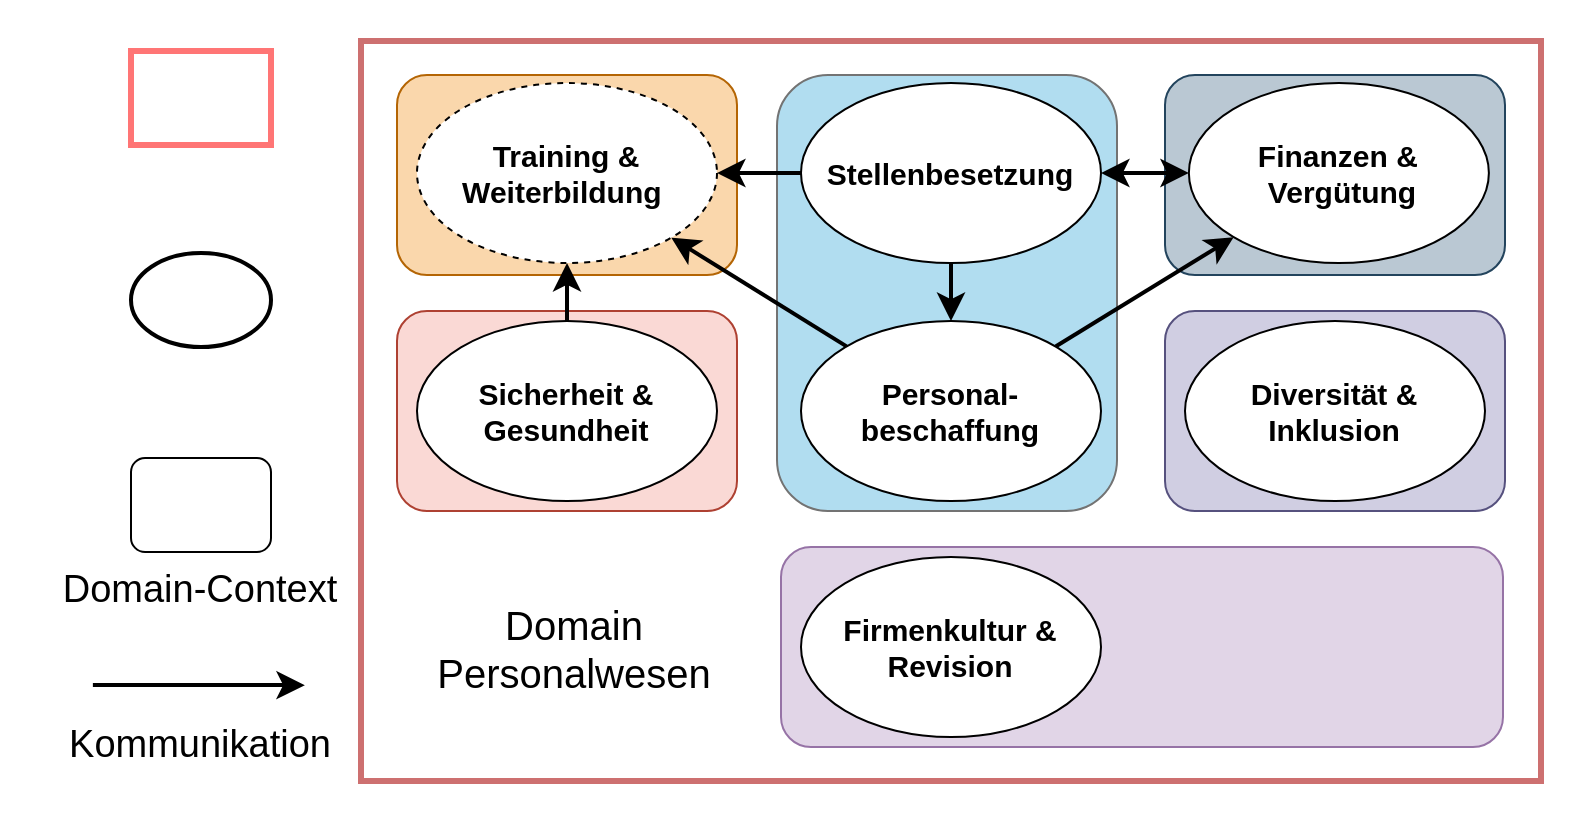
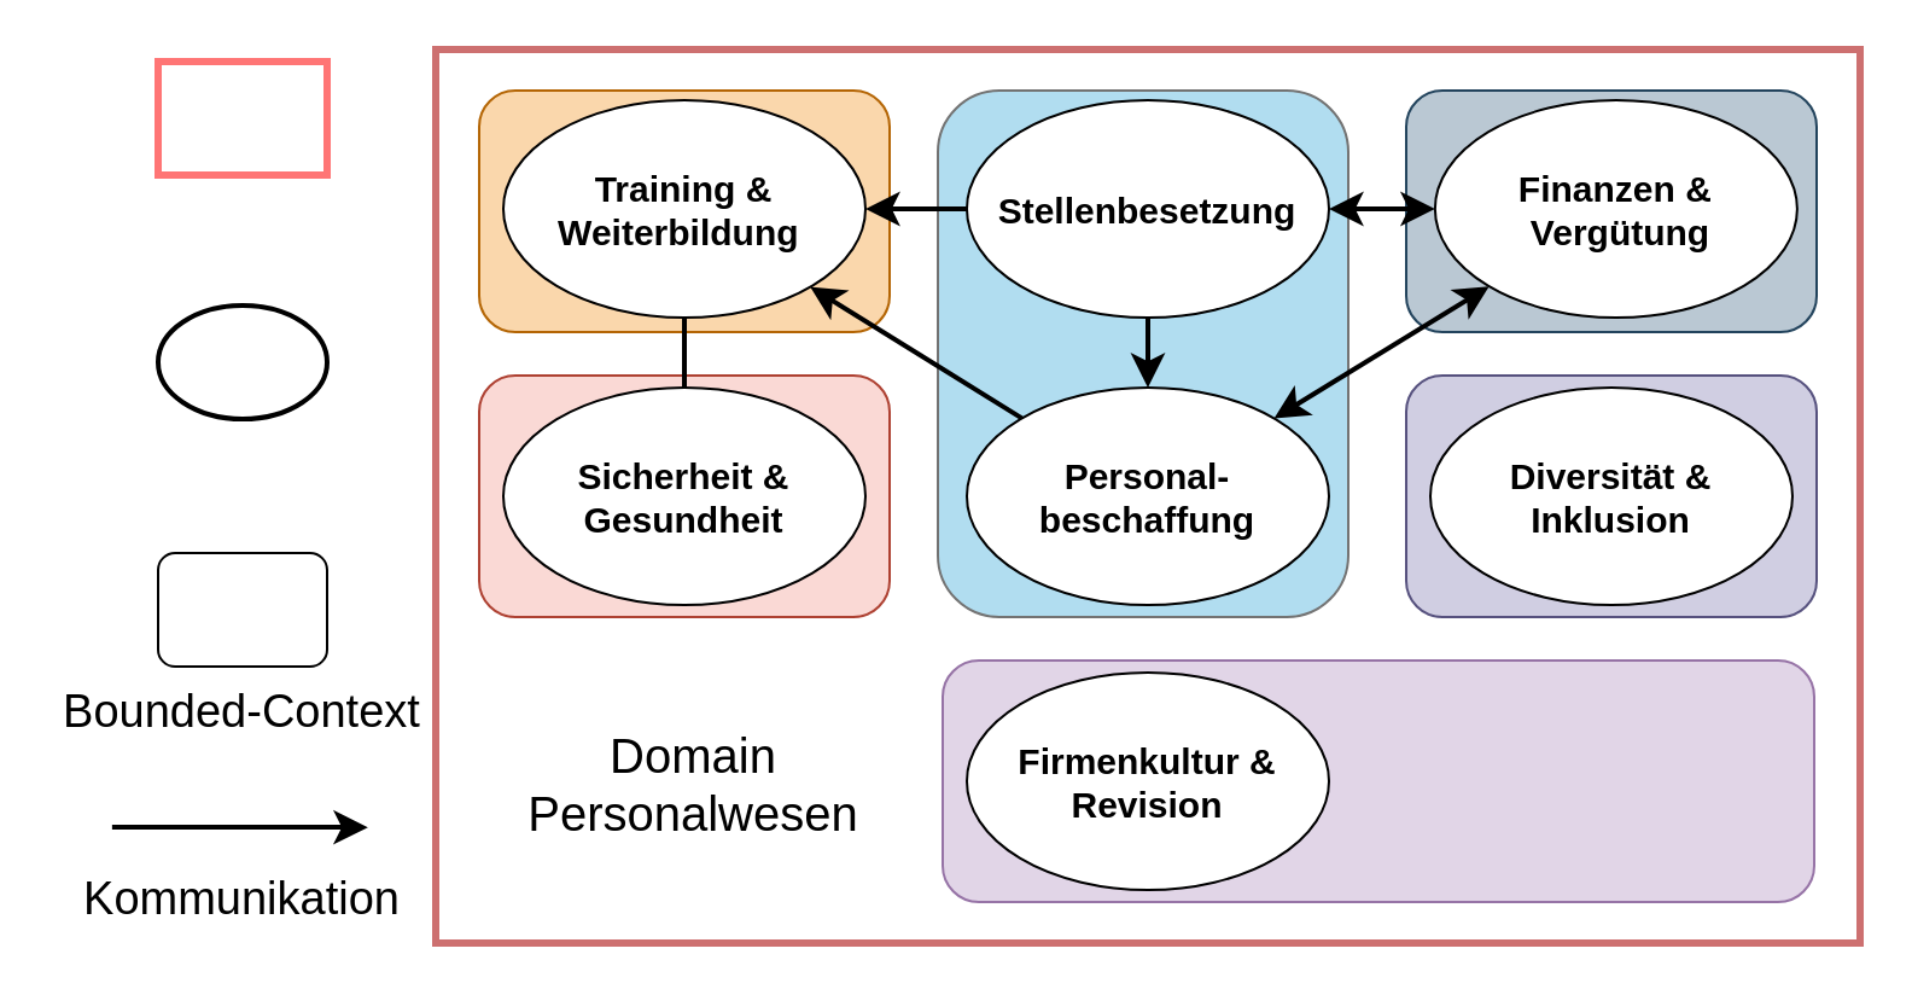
  <mxCell id="0" />
  <mxCell id="1" parent="0" />
  <mxCell id="2" value="" style="rounded=0;whiteSpace=wrap;html=1;fillColor=none;strokeColor=#B83434;strokeWidth=3;opacity=70;" vertex="1" parent="1"><mxGeometry x="180" y="20" width="590" height="370" as="geometry" /></mxCell>
  <mxCell id="3" value="" style="rounded=1;strokeWidth=1;fillWeight=4;hachureGap=8;hachureAngle=45;fillColor=#e1d5e7;sketch=0;fontSize=25;strokeColor=#9673a6;shadow=0;glass=0;fillStyle=solid;" vertex="1" parent="1"><mxGeometry x="390" y="273" width="361" height="100" as="geometry" /></mxCell>
  <mxCell id="4" value="" style="rounded=1;strokeWidth=1;fillWeight=4;hachureGap=8;hachureAngle=45;fillColor=#d0cee2;sketch=0;fontSize=25;strokeColor=#56517e;shadow=0;glass=0;fillStyle=solid;" vertex="1" parent="1"><mxGeometry x="582" y="155" width="170" height="100" as="geometry" /></mxCell>
  <mxCell id="5" value="" style="rounded=1;strokeWidth=1;fillWeight=4;hachureGap=8;hachureAngle=45;fillColor=#bac8d3;sketch=0;fontSize=25;strokeColor=#23445d;shadow=0;glass=0;fillStyle=solid;" vertex="1" parent="1"><mxGeometry x="582" y="37" width="170" height="100" as="geometry" /></mxCell>
  <mxCell id="6" value="" style="rounded=1;strokeWidth=1;fillWeight=4;hachureGap=8;hachureAngle=45;fillColor=#fad7ac;sketch=0;fontSize=25;strokeColor=#b46504;shadow=0;glass=0;fillStyle=solid;" vertex="1" parent="1"><mxGeometry x="198" y="37" width="170" height="100" as="geometry" /></mxCell>
  <mxCell id="7" value="" style="rounded=1;strokeWidth=1;fillWeight=4;hachureGap=8;hachureAngle=45;fillColor=#fad9d5;sketch=0;fontSize=25;strokeColor=#ae4132;shadow=0;glass=0;fillStyle=solid;" vertex="1" parent="1"><mxGeometry x="198" y="155" width="170" height="100" as="geometry" /></mxCell>
  <mxCell id="8" value="" style="rounded=1;strokeWidth=1;fillWeight=4;hachureGap=8;hachureAngle=45;fillColor=#b1ddf0;sketch=0;fontSize=25;strokeColor=#737373;shadow=0;glass=0;fillStyle=solid;" vertex="1" parent="1"><mxGeometry x="388" y="37" width="170" height="218" as="geometry" /></mxCell>
  <mxCell id="9" value="Personal-&#10;beschaffung" style="ellipse;fontStyle=1;strokeWidth=1;fontSize=15;fontColor=#000000;fillColor=#FFFFFF;strokeColor=#000000;" vertex="1" parent="1"><mxGeometry x="400" y="160" width="150" height="90" as="geometry" /></mxCell>
  <mxCell id="10" value="Stellenbesetzung" style="ellipse;fontStyle=1;strokeWidth=1;fontSize=15;fontColor=#000000;fillColor=#FFFFFF;strokeColor=#000000;" vertex="1" parent="1"><mxGeometry x="400" y="41" width="150" height="90" as="geometry" /></mxCell>
- <mxCell id="11" value="Training &amp; &#10;Weiterbildung " style="ellipse;fontStyle=1;strokeWidth=1;fontSize=15;dashed=1;" vertex="1" parent="1"><mxGeometry x="208" y="41" width="150" height="90" as="geometry" /></mxCell>
+ <mxCell id="11" value="Training &amp; &#10;Weiterbildung " style="ellipse;fontStyle=1;strokeWidth=1;fontSize=15;" vertex="1" parent="1"><mxGeometry x="208" y="41" width="150" height="90" as="geometry" /></mxCell>
  <mxCell id="12" value="Diversität &amp; &#10;Inklusion" style="ellipse;fontStyle=1;strokeWidth=1;strokeColor=#000000;fillColor=#FFFFFF;fontSize=15;" vertex="1" parent="1"><mxGeometry x="592" y="160" width="150" height="90" as="geometry" /></mxCell>
  <mxCell id="13" value="Firmenkultur &amp; &#10;Revision" style="ellipse;fontStyle=1;strokeWidth=1;fillColor=#FFFFFF;strokeColor=#000000;fontSize=15;" vertex="1" parent="1"><mxGeometry x="400" y="278" width="150" height="90" as="geometry" /></mxCell>
  <mxCell id="14" value="Sicherheit &amp; &#10;Gesundheit" style="ellipse;fontStyle=1;strokeWidth=1;strokeColor=#000000;fillColor=#FFFFFF;fontSize=15;" vertex="1" parent="1"><mxGeometry x="208" y="160" width="150" height="90" as="geometry" /></mxCell>
  <mxCell id="15" value="Finanzen &amp;&#10; Vergütung" style="ellipse;fontStyle=1;strokeWidth=1;fontSize=15;" vertex="1" parent="1"><mxGeometry x="593.94" y="41" width="150" height="90" as="geometry" /></mxCell>
- <mxCell id="16" value="" style="endArrow=none;startArrow=classic;rounded=0;fontSize=25;strokeWidth=2;endSize=8;startSize=8;strokeColor=#000000;" edge="1" parent="1" source="15" target="9"><mxGeometry width="50" height="50" relative="1" as="geometry"><mxPoint x="168.5" y="940" as="sourcePoint" /><mxPoint x="218.5" y="890" as="targetPoint" /></mxGeometry></mxCell>
+ <mxCell id="16" value="" style="endArrow=classic;startArrow=classic;rounded=0;fontSize=25;strokeWidth=2;endSize=8;startSize=8;strokeColor=#000000;" edge="1" parent="1" source="15" target="9"><mxGeometry width="50" height="50" relative="1" as="geometry"><mxPoint x="168.5" y="940" as="sourcePoint" /><mxPoint x="218.5" y="890" as="targetPoint" /></mxGeometry></mxCell>
  <mxCell id="17" value="" style="endArrow=classic;startArrow=classic;rounded=0;fontSize=25;strokeColor=#000000;strokeWidth=2;endSize=8;startSize=8;" edge="1" parent="1" source="15" target="10"><mxGeometry width="50" height="50" relative="1" as="geometry"><mxPoint x="198.5" y="940" as="sourcePoint" /><mxPoint x="248.5" y="890" as="targetPoint" /></mxGeometry></mxCell>
- <mxCell id="18" value="" style="endArrow=classic;rounded=0;fontSize=25;strokeWidth=2;endSize=8;startSize=8;strokeColor=#000000;" edge="1" parent="1" source="14" target="11"><mxGeometry width="50" height="50" relative="1" as="geometry"><mxPoint x="118.5" y="860" as="sourcePoint" /><mxPoint x="168.5" y="810" as="targetPoint" /></mxGeometry></mxCell>
+ <mxCell id="18" value="" style="endArrow=none;rounded=0;fontSize=25;strokeWidth=2;endSize=8;startSize=8;strokeColor=#000000;" edge="1" parent="1" source="14" target="11"><mxGeometry width="50" height="50" relative="1" as="geometry"><mxPoint x="118.5" y="860" as="sourcePoint" /><mxPoint x="168.5" y="810" as="targetPoint" /></mxGeometry></mxCell>
  <mxCell id="19" value="" style="endArrow=classic;rounded=0;fontSize=25;strokeWidth=2;endSize=8;startSize=8;strokeColor=#000000;" edge="1" parent="1" source="10" target="11"><mxGeometry width="50" height="50" relative="1" as="geometry"><mxPoint x="218.5" y="1170" as="sourcePoint" /><mxPoint x="268.5" y="1120" as="targetPoint" /></mxGeometry></mxCell>
  <mxCell id="20" value="" style="endArrow=classic;rounded=0;fontSize=25;strokeWidth=2;endSize=8;startSize=8;strokeColor=#000000;" edge="1" parent="1" source="9" target="11"><mxGeometry width="50" height="50" relative="1" as="geometry"><mxPoint x="385.171" y="956.447" as="sourcePoint" /><mxPoint x="301.777" y="933.621" as="targetPoint" /></mxGeometry></mxCell>
  <mxCell id="21" value="" style="fontSize=20;fillColor=none;strokeWidth=3;strokeColor=#FF7575;" vertex="1" parent="1"><mxGeometry x="65" y="25" width="70" height="47" as="geometry" /></mxCell>
  <mxCell id="22" value="" style="ellipse;fontStyle=1;strokeWidth=2;fillColor=#FFFFFF;strokeColor=#000000;" vertex="1" parent="1"><mxGeometry x="65" y="126" width="70" height="47" as="geometry" /></mxCell>
  <mxCell id="23" value="" style="rounded=1;strokeWidth=1;fillWeight=4;hachureGap=8;hachureAngle=45;sketch=0;fontSize=25;shadow=0;glass=0;fillStyle=solid;fillColor=#FFFFFF;strokeColor=#000000;" vertex="1" parent="1"><mxGeometry x="65" y="228.5" width="70" height="47" as="geometry" /></mxCell>
- <mxCell id="24" value="Domain-Context" style="text;strokeColor=none;fillColor=none;align=center;verticalAlign=middle;rounded=0;shadow=0;glass=0;sketch=1;fillStyle=solid;fontSize=19;" vertex="1" parent="1"><mxGeometry x="20" y="277.5" width="160" height="30" as="geometry" /></mxCell>
+ <mxCell id="24" value="Bounded-Context" style="text;strokeColor=none;fillColor=none;align=center;verticalAlign=middle;rounded=0;shadow=0;glass=0;sketch=1;fillStyle=solid;fontSize=19;" vertex="1" parent="1"><mxGeometry x="20" y="277.5" width="160" height="30" as="geometry" /></mxCell>
  <mxCell id="25" value="" style="endArrow=classic;rounded=0;fontSize=25;strokeWidth=2;endSize=8;startSize=8;strokeColor=#000000;" edge="1" parent="1"><mxGeometry width="50" height="50" relative="1" as="geometry"><mxPoint x="45.94" y="342" as="sourcePoint" /><mxPoint x="151.94" y="342.07" as="targetPoint" /></mxGeometry></mxCell>
  <mxCell id="26" value="Kommunikation" style="text;strokeColor=none;fillColor=none;align=center;verticalAlign=middle;rounded=0;shadow=0;glass=0;sketch=1;fillStyle=solid;fontSize=19;" vertex="1" parent="1"><mxGeometry x="20" y="355" width="160" height="30" as="geometry" /></mxCell>
  <mxCell id="27" value="" style="endArrow=classic;rounded=0;fontSize=25;strokeWidth=2;endSize=8;startSize=8;strokeColor=#000000;" edge="1" parent="1" source="10" target="9"><mxGeometry width="50" height="50" relative="1" as="geometry"><mxPoint x="677" y="292" as="sourcePoint" /><mxPoint x="677" y="342" as="targetPoint" /></mxGeometry></mxCell>
  <mxCell id="28" value="Domain&#10;Personalwesen" style="text;strokeColor=none;fillColor=none;align=center;verticalAlign=middle;rounded=0;fontSize=20;labelBorderColor=none;fontStyle=0;fontColor=default;" vertex="1" parent="1"><mxGeometry x="208" y="296.75" width="158" height="52.5" as="geometry" /></mxCell>
